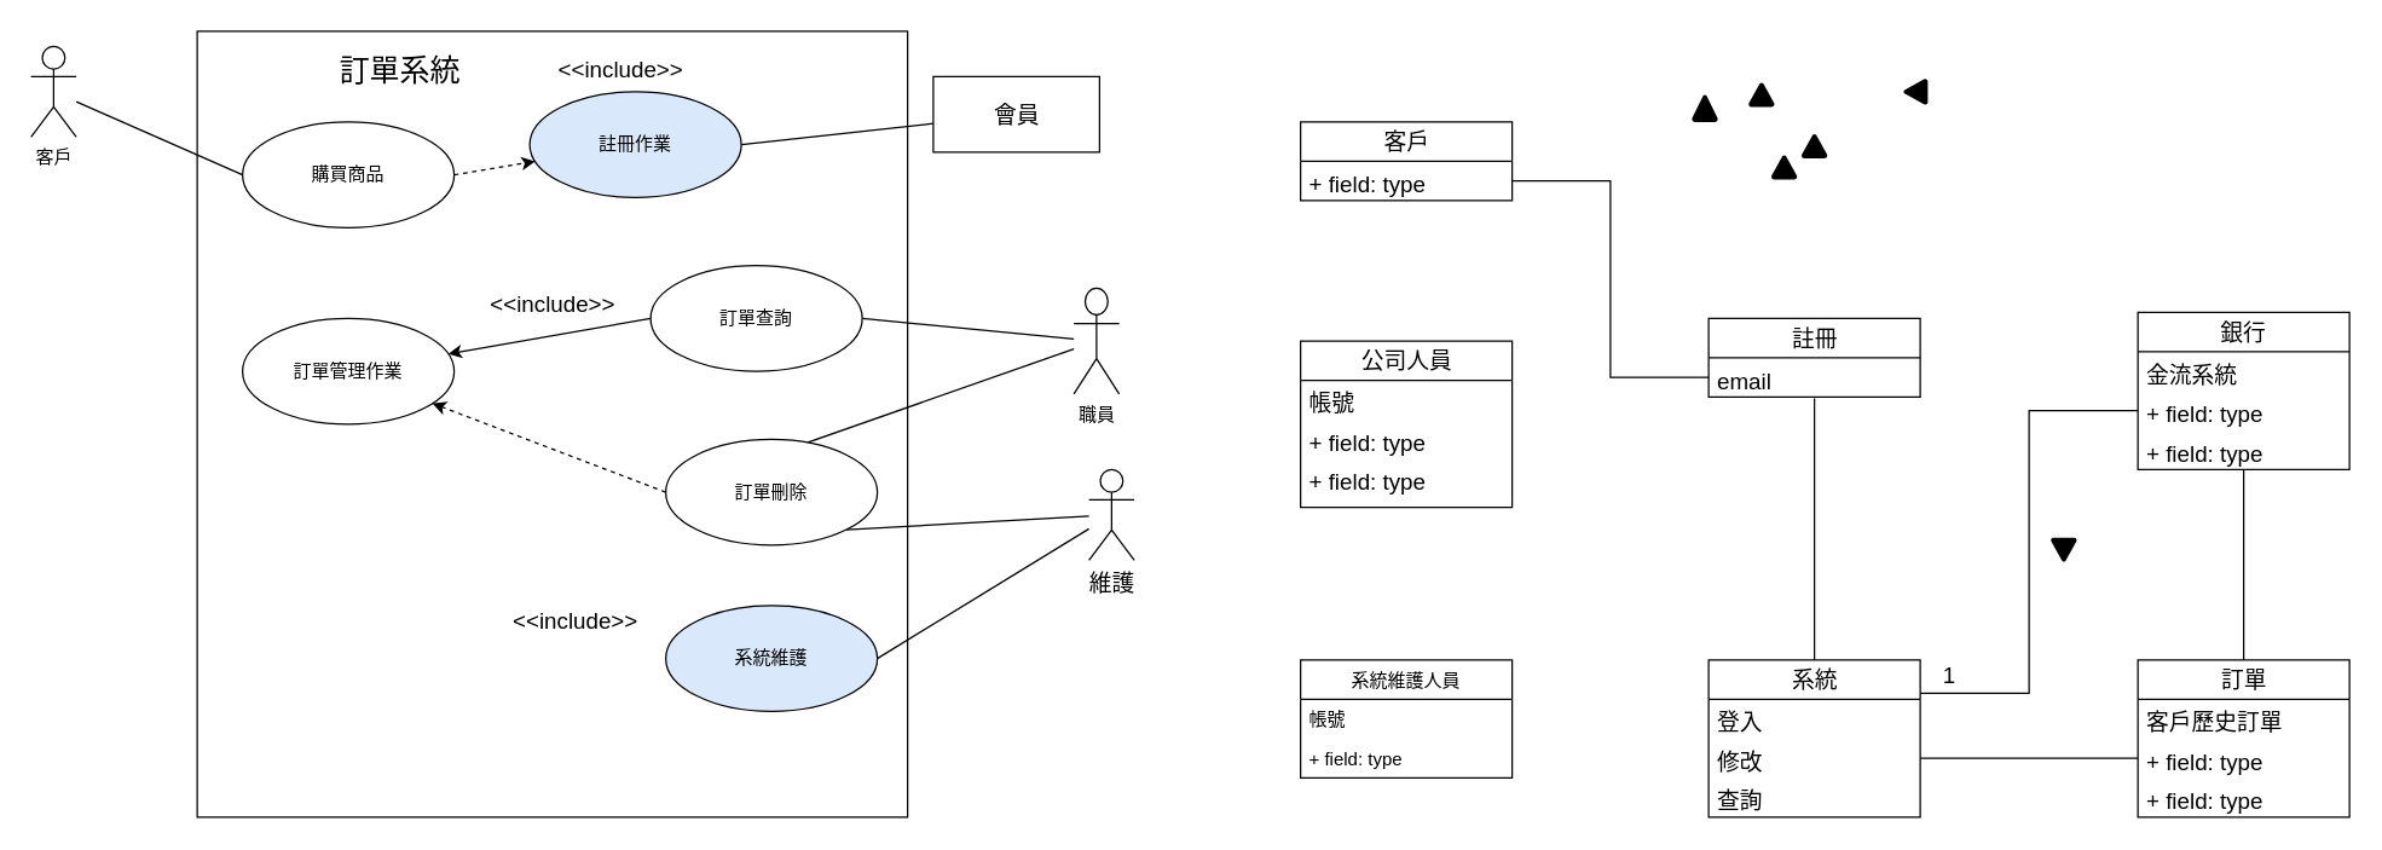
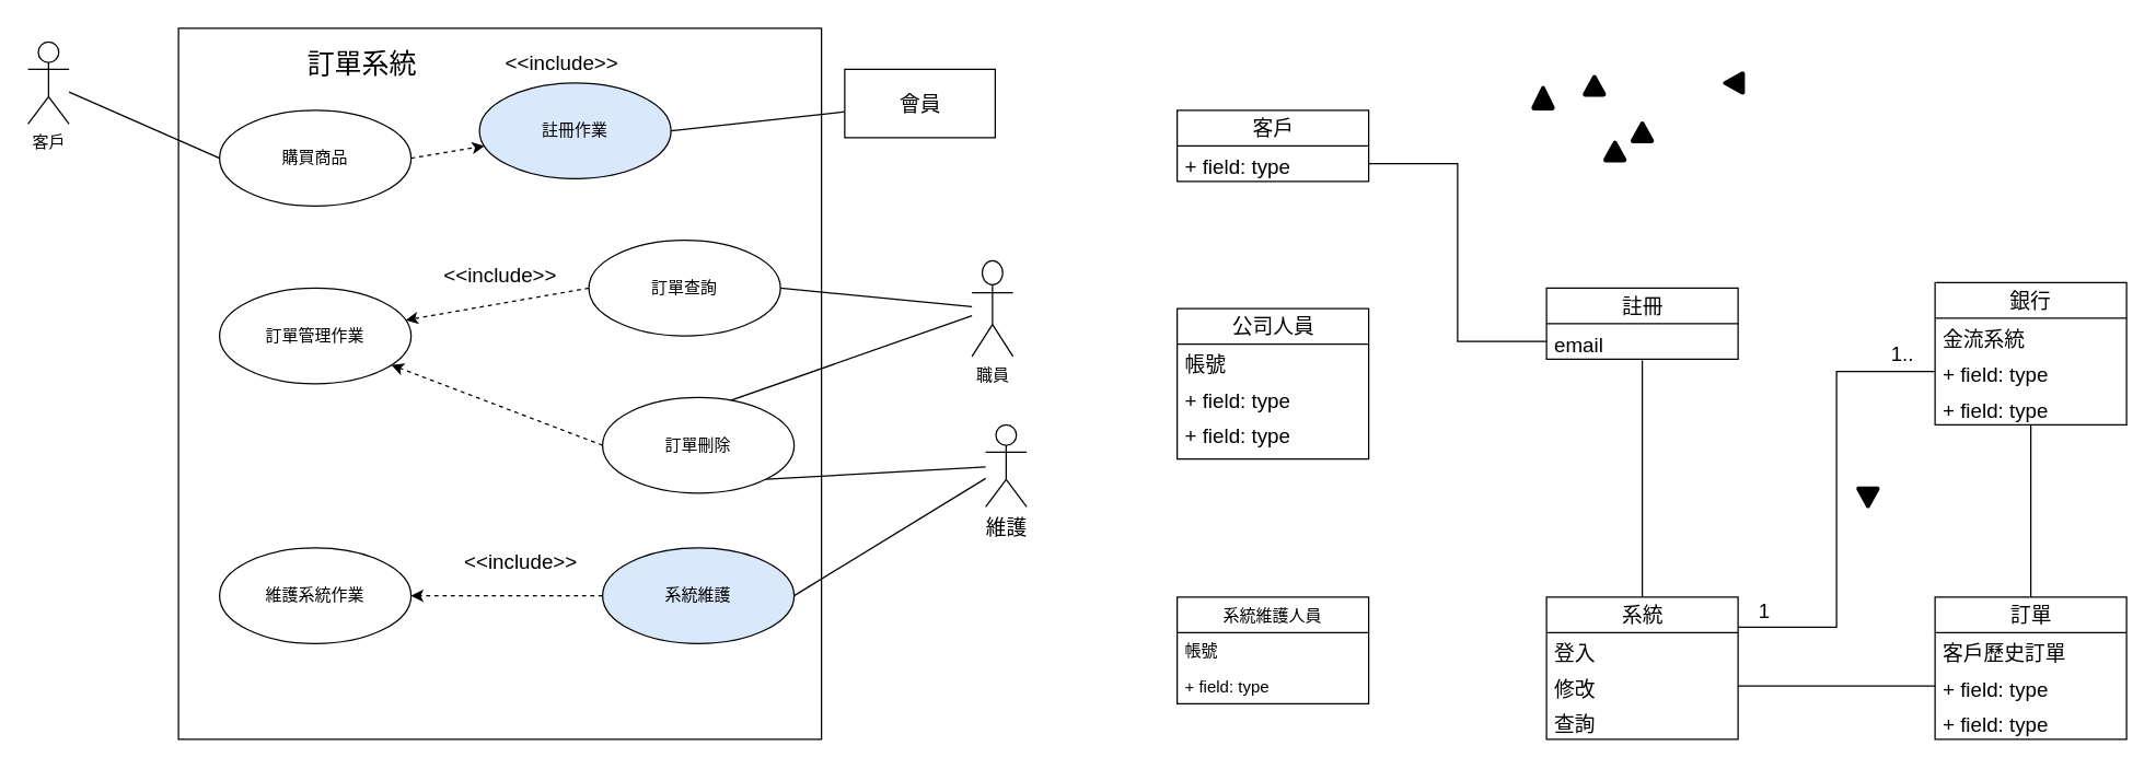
  <mxCell id="0" />
  <mxCell id="1" parent="0" />
  <mxCell id="2" value="" style="verticalLabelPosition=bottom;verticalAlign=top;html=1;shape=mxgraph.basic.rect;fillColor2=none;strokeWidth=1;size=20;indent=0;" vertex="1" parent="1"><mxGeometry x="130" y="20" width="470" height="520" as="geometry" /></mxCell>
  <mxCell id="3" value="職員" style="shape=umlActor;verticalLabelPosition=bottom;verticalAlign=top;fontStyle=0;html=1;" vertex="1" parent="1"><mxGeometry x="710" y="190" width="30" height="70" as="geometry" /></mxCell>
  <mxCell id="4" style="edgeStyle=none;rounded=0;orthogonalLoop=1;jettySize=auto;html=1;exitX=1;exitY=0.5;exitDx=0;exitDy=0;fontSize=15;endArrow=none;endFill=0;" edge="1" parent="1" source="6" target="3"><mxGeometry relative="1" as="geometry" /></mxCell>
- <mxCell id="5" style="rounded=0;orthogonalLoop=1;jettySize=auto;html=1;exitX=0;exitY=0.5;exitDx=0;exitDy=0;dashed=0;" edge="1" parent="1" source="6" target="27"><mxGeometry relative="1" as="geometry" /></mxCell>
+ <mxCell id="5" style="rounded=0;orthogonalLoop=1;jettySize=auto;html=1;exitX=0;exitY=0.5;exitDx=0;exitDy=0;dashed=1;" edge="1" parent="1" source="6" target="27"><mxGeometry relative="1" as="geometry" /></mxCell>
  <mxCell id="6" value="訂單查詢" style="ellipse;whiteSpace=wrap;html=1;" vertex="1" parent="1"><mxGeometry x="430" y="175" width="140" height="70" as="geometry" /></mxCell>
  <mxCell id="7" style="edgeStyle=none;rounded=0;orthogonalLoop=1;jettySize=auto;html=1;exitX=0;exitY=0.5;exitDx=0;exitDy=0;endArrow=none;endFill=0;" edge="1" parent="1" source="9" target="14"><mxGeometry relative="1" as="geometry" /></mxCell>
  <mxCell id="8" style="edgeStyle=none;rounded=0;orthogonalLoop=1;jettySize=auto;html=1;exitX=1;exitY=0.5;exitDx=0;exitDy=0;dashed=1;fontSize=20;endArrow=classic;endFill=1;" edge="1" parent="1" source="9" target="16"><mxGeometry relative="1" as="geometry" /></mxCell>
  <mxCell id="9" value="購買商品" style="ellipse;whiteSpace=wrap;html=1;" vertex="1" parent="1"><mxGeometry x="160" y="80" width="140" height="70" as="geometry" /></mxCell>
  <mxCell id="10" style="edgeStyle=none;rounded=0;orthogonalLoop=1;jettySize=auto;html=1;exitX=0;exitY=0.5;exitDx=0;exitDy=0;endArrow=none;endFill=0;" edge="1" parent="1" source="13" target="3"><mxGeometry relative="1" as="geometry"><mxPoint x="60" y="260" as="targetPoint" /></mxGeometry></mxCell>
  <mxCell id="11" style="edgeStyle=none;rounded=0;orthogonalLoop=1;jettySize=auto;html=1;exitX=1;exitY=1;exitDx=0;exitDy=0;fontSize=15;endArrow=none;endFill=0;" edge="1" parent="1" source="13" target="20"><mxGeometry relative="1" as="geometry" /></mxCell>
  <mxCell id="12" style="edgeStyle=none;rounded=0;orthogonalLoop=1;jettySize=auto;html=1;exitX=0;exitY=0.5;exitDx=0;exitDy=0;dashed=1;" edge="1" parent="1" source="13" target="27"><mxGeometry relative="1" as="geometry" /></mxCell>
  <mxCell id="13" value="訂單刪除" style="ellipse;whiteSpace=wrap;html=1;" vertex="1" parent="1"><mxGeometry x="440" y="290" width="140" height="70" as="geometry" /></mxCell>
  <mxCell id="14" value="客戶" style="shape=umlActor;verticalLabelPosition=bottom;verticalAlign=top;html=1;" vertex="1" parent="1"><mxGeometry x="20" y="30" width="30" height="60" as="geometry" /></mxCell>
  <mxCell id="15" style="edgeStyle=none;rounded=0;orthogonalLoop=1;jettySize=auto;html=1;exitX=1;exitY=0.5;exitDx=0;exitDy=0;fontSize=15;endArrow=none;endFill=0;" edge="1" parent="1" source="16" target="19"><mxGeometry relative="1" as="geometry" /></mxCell>
  <mxCell id="16" value="註冊作業" style="ellipse;whiteSpace=wrap;html=1;fillColor=#dae8fc;" vertex="1" parent="1"><mxGeometry x="350" y="60" width="140" height="70" as="geometry" /></mxCell>
  <mxCell id="17" value="訂單系統" style="text;html=1;resizable=0;autosize=1;align=center;verticalAlign=middle;points=[];fillColor=none;strokeColor=none;rounded=0;fontSize=20;" vertex="1" parent="1"><mxGeometry x="214" y="30" width="100" height="30" as="geometry" /></mxCell>
  <mxCell id="18" value="&amp;lt;&amp;lt;include&amp;gt;&amp;gt;" style="text;html=1;resizable=0;autosize=1;align=center;verticalAlign=middle;points=[];fillColor=none;strokeColor=none;rounded=0;fontSize=15;" vertex="1" parent="1"><mxGeometry x="360" y="35" width="100" height="20" as="geometry" /></mxCell>
  <mxCell id="19" value="會員" style="html=1;fontSize=15;" vertex="1" parent="1"><mxGeometry x="617" y="50" width="110" height="50" as="geometry" /></mxCell>
  <mxCell id="20" value="維護" style="shape=umlActor;verticalLabelPosition=bottom;verticalAlign=top;html=1;fontSize=15;" vertex="1" parent="1"><mxGeometry x="720" y="310" width="30" height="60" as="geometry" /></mxCell>
  <mxCell id="21" style="edgeStyle=none;rounded=0;orthogonalLoop=1;jettySize=auto;html=1;exitX=1;exitY=0.5;exitDx=0;exitDy=0;fontSize=15;endArrow=none;endFill=0;" edge="1" parent="1" source="23" target="20"><mxGeometry relative="1" as="geometry" /></mxCell>
+ <mxCell id="22" style="edgeStyle=none;rounded=0;orthogonalLoop=1;jettySize=auto;html=1;exitX=0;exitY=0.5;exitDx=0;exitDy=0;fontSize=15;endArrow=classic;endFill=1;dashed=1;" edge="1" parent="1" source="23" target="24"><mxGeometry relative="1" as="geometry" /></mxCell>
  <mxCell id="23" value="系統維護" style="ellipse;whiteSpace=wrap;html=1;fillColor=#dae8fc;" vertex="1" parent="1"><mxGeometry x="440" y="400" width="140" height="70" as="geometry" /></mxCell>
+ <mxCell id="24" value="維護系統作業" style="ellipse;whiteSpace=wrap;html=1;" vertex="1" parent="1"><mxGeometry x="160" y="400" width="140" height="70" as="geometry" /></mxCell>
  <mxCell id="25" value="&amp;lt;&amp;lt;include&amp;gt;&amp;gt;" style="text;html=1;resizable=0;autosize=1;align=center;verticalAlign=middle;points=[];fillColor=none;strokeColor=none;rounded=0;fontSize=15;" vertex="1" parent="1"><mxGeometry x="330" y="400" width="100" height="20" as="geometry" /></mxCell>
  <mxCell id="26" value="&amp;lt;&amp;lt;include&amp;gt;&amp;gt;" style="text;html=1;resizable=0;autosize=1;align=center;verticalAlign=middle;points=[];fillColor=none;strokeColor=none;rounded=0;fontSize=15;" vertex="1" parent="1"><mxGeometry x="315" y="190" width="100" height="20" as="geometry" /></mxCell>
  <mxCell id="27" value="訂單管理作業" style="ellipse;whiteSpace=wrap;html=1;" vertex="1" parent="1"><mxGeometry x="160" y="210" width="140" height="70" as="geometry" /></mxCell>
  <mxCell id="28" value="客戶" style="swimlane;fontStyle=0;childLayout=stackLayout;horizontal=1;startSize=26;fillColor=none;horizontalStack=0;resizeParent=1;resizeParentMax=0;resizeLast=0;collapsible=1;marginBottom=0;fontSize=15;html=1;" vertex="1" parent="1"><mxGeometry x="860" y="80" width="140" height="52" as="geometry" /></mxCell>
  <mxCell id="29" value="+ field: type" style="text;strokeColor=none;fillColor=none;align=left;verticalAlign=top;spacingLeft=4;spacingRight=4;overflow=hidden;rotatable=0;points=[[0,0.5],[1,0.5]];portConstraint=eastwest;fontSize=15;html=1;" vertex="1" parent="28"><mxGeometry y="26" width="140" height="26" as="geometry" /></mxCell>
  <mxCell id="30" value="公司人員" style="swimlane;fontStyle=0;childLayout=stackLayout;horizontal=1;startSize=26;fillColor=none;horizontalStack=0;resizeParent=1;resizeParentMax=0;resizeLast=0;collapsible=1;marginBottom=0;fontSize=15;html=1;" vertex="1" parent="1"><mxGeometry x="860" y="225" width="140" height="110" as="geometry" /></mxCell>
  <mxCell id="31" value="帳號" style="text;strokeColor=none;fillColor=none;align=left;verticalAlign=top;spacingLeft=4;spacingRight=4;overflow=hidden;rotatable=0;points=[[0,0.5],[1,0.5]];portConstraint=eastwest;fontSize=15;html=1;" vertex="1" parent="30"><mxGeometry y="26" width="140" height="26" as="geometry" /></mxCell>
  <mxCell id="32" value="+ field: type" style="text;strokeColor=none;fillColor=none;align=left;verticalAlign=top;spacingLeft=4;spacingRight=4;overflow=hidden;rotatable=0;points=[[0,0.5],[1,0.5]];portConstraint=eastwest;fontSize=15;html=1;" vertex="1" parent="30"><mxGeometry y="52" width="140" height="26" as="geometry" /></mxCell>
  <mxCell id="33" value="+ field: type" style="text;strokeColor=none;fillColor=none;align=left;verticalAlign=top;spacingLeft=4;spacingRight=4;overflow=hidden;rotatable=0;points=[[0,0.5],[1,0.5]];portConstraint=eastwest;fontSize=15;html=1;" vertex="1" parent="30"><mxGeometry y="78" width="140" height="32" as="geometry" /></mxCell>
  <mxCell id="34" style="edgeStyle=none;rounded=0;orthogonalLoop=1;jettySize=auto;html=1;exitX=0.75;exitY=0;exitDx=0;exitDy=0;fontSize=15;endArrow=none;endFill=0;" edge="1" parent="1"><mxGeometry relative="1" as="geometry"><mxPoint x="1205" y="43" as="sourcePoint" /><mxPoint x="1205" y="43" as="targetPoint" /></mxGeometry></mxCell>
  <mxCell id="35" value="系統維護人員" style="swimlane;fontStyle=0;childLayout=stackLayout;horizontal=1;startSize=26;fillColor=none;horizontalStack=0;resizeParent=1;resizeParentMax=0;resizeLast=0;collapsible=1;marginBottom=0;" vertex="1" parent="1"><mxGeometry x="860" y="436" width="140" height="78" as="geometry" /></mxCell>
  <mxCell id="36" value="帳號" style="text;strokeColor=none;fillColor=none;align=left;verticalAlign=top;spacingLeft=4;spacingRight=4;overflow=hidden;rotatable=0;points=[[0,0.5],[1,0.5]];portConstraint=eastwest;" vertex="1" parent="35"><mxGeometry y="26" width="140" height="26" as="geometry" /></mxCell>
  <mxCell id="37" value="+ field: type" style="text;strokeColor=none;fillColor=none;align=left;verticalAlign=top;spacingLeft=4;spacingRight=4;overflow=hidden;rotatable=0;points=[[0,0.5],[1,0.5]];portConstraint=eastwest;" vertex="1" parent="35"><mxGeometry y="52" width="140" height="26" as="geometry" /></mxCell>
  <mxCell id="38" style="edgeStyle=orthogonalEdgeStyle;rounded=0;orthogonalLoop=1;jettySize=auto;html=1;exitX=0.5;exitY=0;exitDx=0;exitDy=0;entryX=0.5;entryY=1;entryDx=0;entryDy=0;entryPerimeter=0;fontSize=15;endArrow=none;endFill=0;" edge="1" parent="1" source="39" target="54"><mxGeometry relative="1" as="geometry" /></mxCell>
  <mxCell id="39" value="訂單" style="swimlane;fontStyle=0;childLayout=stackLayout;horizontal=1;startSize=26;fillColor=none;horizontalStack=0;resizeParent=1;resizeParentMax=0;resizeLast=0;collapsible=1;marginBottom=0;fontSize=15;html=1;" vertex="1" parent="1"><mxGeometry x="1414" y="436" width="140" height="104" as="geometry" /></mxCell>
  <mxCell id="40" value="客戶歷史訂單" style="text;strokeColor=none;fillColor=none;align=left;verticalAlign=top;spacingLeft=4;spacingRight=4;overflow=hidden;rotatable=0;points=[[0,0.5],[1,0.5]];portConstraint=eastwest;fontSize=15;html=1;" vertex="1" parent="39"><mxGeometry y="26" width="140" height="26" as="geometry" /></mxCell>
  <mxCell id="41" value="+ field: type" style="text;strokeColor=none;fillColor=none;align=left;verticalAlign=top;spacingLeft=4;spacingRight=4;overflow=hidden;rotatable=0;points=[[0,0.5],[1,0.5]];portConstraint=eastwest;fontSize=15;html=1;" vertex="1" parent="39"><mxGeometry y="52" width="140" height="26" as="geometry" /></mxCell>
  <mxCell id="42" value="+ field: type" style="text;strokeColor=none;fillColor=none;align=left;verticalAlign=top;spacingLeft=4;spacingRight=4;overflow=hidden;rotatable=0;points=[[0,0.5],[1,0.5]];portConstraint=eastwest;fontSize=15;html=1;" vertex="1" parent="39"><mxGeometry y="78" width="140" height="26" as="geometry" /></mxCell>
  <mxCell id="43" value="註冊" style="swimlane;fontStyle=0;childLayout=stackLayout;horizontal=1;startSize=26;fillColor=none;horizontalStack=0;resizeParent=1;resizeParentMax=0;resizeLast=0;collapsible=1;marginBottom=0;fontSize=15;html=1;" vertex="1" parent="1"><mxGeometry x="1130" y="210" width="140" height="52" as="geometry" /></mxCell>
  <mxCell id="44" value="email&lt;br&gt;" style="text;strokeColor=none;fillColor=none;align=left;verticalAlign=top;spacingLeft=4;spacingRight=4;overflow=hidden;rotatable=0;points=[[0,0.5],[1,0.5]];portConstraint=eastwest;fontSize=15;html=1;" vertex="1" parent="43"><mxGeometry y="26" width="140" height="26" as="geometry" /></mxCell>
  <mxCell id="45" style="edgeStyle=orthogonalEdgeStyle;rounded=0;orthogonalLoop=1;jettySize=auto;html=1;exitX=0.5;exitY=0;exitDx=0;exitDy=0;entryX=0.5;entryY=1.038;entryDx=0;entryDy=0;entryPerimeter=0;fontSize=15;endArrow=none;endFill=0;" edge="1" parent="1" source="46" target="44"><mxGeometry relative="1" as="geometry" /></mxCell>
  <mxCell id="46" value="系統" style="swimlane;fontStyle=0;childLayout=stackLayout;horizontal=1;startSize=26;fillColor=none;horizontalStack=0;resizeParent=1;resizeParentMax=0;resizeLast=0;collapsible=1;marginBottom=0;fontSize=15;html=1;" vertex="1" parent="1"><mxGeometry x="1130" y="436" width="140" height="104" as="geometry" /></mxCell>
  <mxCell id="47" value="登入" style="text;strokeColor=none;fillColor=none;align=left;verticalAlign=top;spacingLeft=4;spacingRight=4;overflow=hidden;rotatable=0;points=[[0,0.5],[1,0.5]];portConstraint=eastwest;fontSize=15;html=1;" vertex="1" parent="46"><mxGeometry y="26" width="140" height="26" as="geometry" /></mxCell>
  <mxCell id="48" value="修改" style="text;strokeColor=none;fillColor=none;align=left;verticalAlign=top;spacingLeft=4;spacingRight=4;overflow=hidden;rotatable=0;points=[[0,0.5],[1,0.5]];portConstraint=eastwest;fontSize=15;html=1;" vertex="1" parent="46"><mxGeometry y="52" width="140" height="26" as="geometry" /></mxCell>
  <mxCell id="49" value="查詢" style="text;strokeColor=none;fillColor=none;align=left;verticalAlign=top;spacingLeft=4;spacingRight=4;overflow=hidden;rotatable=0;points=[[0,0.5],[1,0.5]];portConstraint=eastwest;fontSize=15;html=1;" vertex="1" parent="46"><mxGeometry y="78" width="140" height="26" as="geometry" /></mxCell>
  <mxCell id="50" style="edgeStyle=none;rounded=0;orthogonalLoop=1;jettySize=auto;html=1;exitX=0.75;exitY=0;exitDx=0;exitDy=0;fontSize=15;endArrow=none;endFill=0;" edge="1" parent="1" source="43" target="43"><mxGeometry relative="1" as="geometry" /></mxCell>
  <mxCell id="51" value="銀行" style="swimlane;fontStyle=0;childLayout=stackLayout;horizontal=1;startSize=26;fillColor=none;horizontalStack=0;resizeParent=1;resizeParentMax=0;resizeLast=0;collapsible=1;marginBottom=0;fontSize=15;" vertex="1" parent="1"><mxGeometry x="1414" y="206" width="140" height="104" as="geometry" /></mxCell>
  <mxCell id="52" value="金流系統" style="text;strokeColor=none;fillColor=none;align=left;verticalAlign=top;spacingLeft=4;spacingRight=4;overflow=hidden;rotatable=0;points=[[0,0.5],[1,0.5]];portConstraint=eastwest;fontSize=15;" vertex="1" parent="51"><mxGeometry y="26" width="140" height="26" as="geometry" /></mxCell>
  <mxCell id="53" value="+ field: type" style="text;strokeColor=none;fillColor=none;align=left;verticalAlign=top;spacingLeft=4;spacingRight=4;overflow=hidden;rotatable=0;points=[[0,0.5],[1,0.5]];portConstraint=eastwest;fontSize=15;" vertex="1" parent="51"><mxGeometry y="52" width="140" height="26" as="geometry" /></mxCell>
  <mxCell id="54" value="+ field: type" style="text;strokeColor=none;fillColor=none;align=left;verticalAlign=top;spacingLeft=4;spacingRight=4;overflow=hidden;rotatable=0;points=[[0,0.5],[1,0.5]];portConstraint=eastwest;fontSize=15;" vertex="1" parent="51"><mxGeometry y="78" width="140" height="26" as="geometry" /></mxCell>
  <mxCell id="55" value="" style="strokeWidth=2;html=1;shape=mxgraph.flowchart.extract_or_measurement;whiteSpace=wrap;fontSize=15;fillColor=#000000;direction=west;" vertex="1" parent="1"><mxGeometry x="1357.5" y="356" width="15" height="14" as="geometry" /></mxCell>
  <mxCell id="56" value="" style="strokeWidth=2;html=1;shape=mxgraph.flowchart.extract_or_measurement;whiteSpace=wrap;fontSize=15;fillColor=#000000;" vertex="1" parent="1"><mxGeometry x="1192.5" y="89" width="15" height="14" as="geometry" /></mxCell>
  <mxCell id="57" value="" style="strokeWidth=2;html=1;shape=mxgraph.flowchart.extract_or_measurement;whiteSpace=wrap;fontSize=15;fillColor=#000000;" vertex="1" parent="1"><mxGeometry x="1172.5" y="103" width="15" height="14" as="geometry" /></mxCell>
  <mxCell id="58" value="" style="strokeWidth=2;html=1;shape=mxgraph.flowchart.extract_or_measurement;whiteSpace=wrap;fontSize=15;fillColor=#000000;" vertex="1" parent="1"><mxGeometry x="1120" y="63" width="15" height="16" as="geometry" /></mxCell>
  <mxCell id="59" value="" style="strokeWidth=2;html=1;shape=mxgraph.flowchart.extract_or_measurement;whiteSpace=wrap;fontSize=15;fillColor=#000000;" vertex="1" parent="1"><mxGeometry x="1157.5" y="55" width="15" height="14" as="geometry" /></mxCell>
  <mxCell id="60" value="" style="strokeWidth=2;html=1;shape=mxgraph.flowchart.extract_or_measurement;whiteSpace=wrap;fontSize=15;fillColor=#000000;rotation=0;direction=north;" vertex="1" parent="1"><mxGeometry x="1260" y="52.5" width="14" height="15" as="geometry" /></mxCell>
  <mxCell id="61" style="edgeStyle=orthogonalEdgeStyle;rounded=0;orthogonalLoop=1;jettySize=auto;html=1;exitX=1;exitY=0.5;exitDx=0;exitDy=0;entryX=0;entryY=0.5;entryDx=0;entryDy=0;fontSize=15;endArrow=none;endFill=0;" edge="1" parent="1" source="48" target="41"><mxGeometry relative="1" as="geometry" /></mxCell>
  <mxCell id="62" style="edgeStyle=orthogonalEdgeStyle;rounded=0;orthogonalLoop=1;jettySize=auto;html=1;exitX=0;exitY=0.5;exitDx=0;exitDy=0;entryX=1;entryY=-0.154;entryDx=0;entryDy=0;entryPerimeter=0;fontSize=15;endArrow=none;endFill=0;" edge="1" parent="1" source="53" target="47"><mxGeometry relative="1" as="geometry" /></mxCell>
+ <mxCell id="63" value="1.." style="text;html=1;resizable=0;autosize=1;align=center;verticalAlign=middle;points=[];fillColor=none;strokeColor=none;rounded=0;fontSize=15;" vertex="1" parent="1"><mxGeometry x="1375" y="248" width="30" height="20" as="geometry" /></mxCell>
  <mxCell id="64" value="1" style="text;html=1;resizable=0;autosize=1;align=center;verticalAlign=middle;points=[];fillColor=none;strokeColor=none;rounded=0;fontSize=15;" vertex="1" parent="1"><mxGeometry x="1279" y="436" width="20" height="20" as="geometry" /></mxCell>
  <mxCell id="65" style="edgeStyle=orthogonalEdgeStyle;rounded=0;orthogonalLoop=1;jettySize=auto;html=1;exitX=1;exitY=0.5;exitDx=0;exitDy=0;entryX=0;entryY=0.5;entryDx=0;entryDy=0;fontSize=15;endArrow=none;endFill=0;" edge="1" parent="1" source="29" target="44"><mxGeometry relative="1" as="geometry" /></mxCell>
